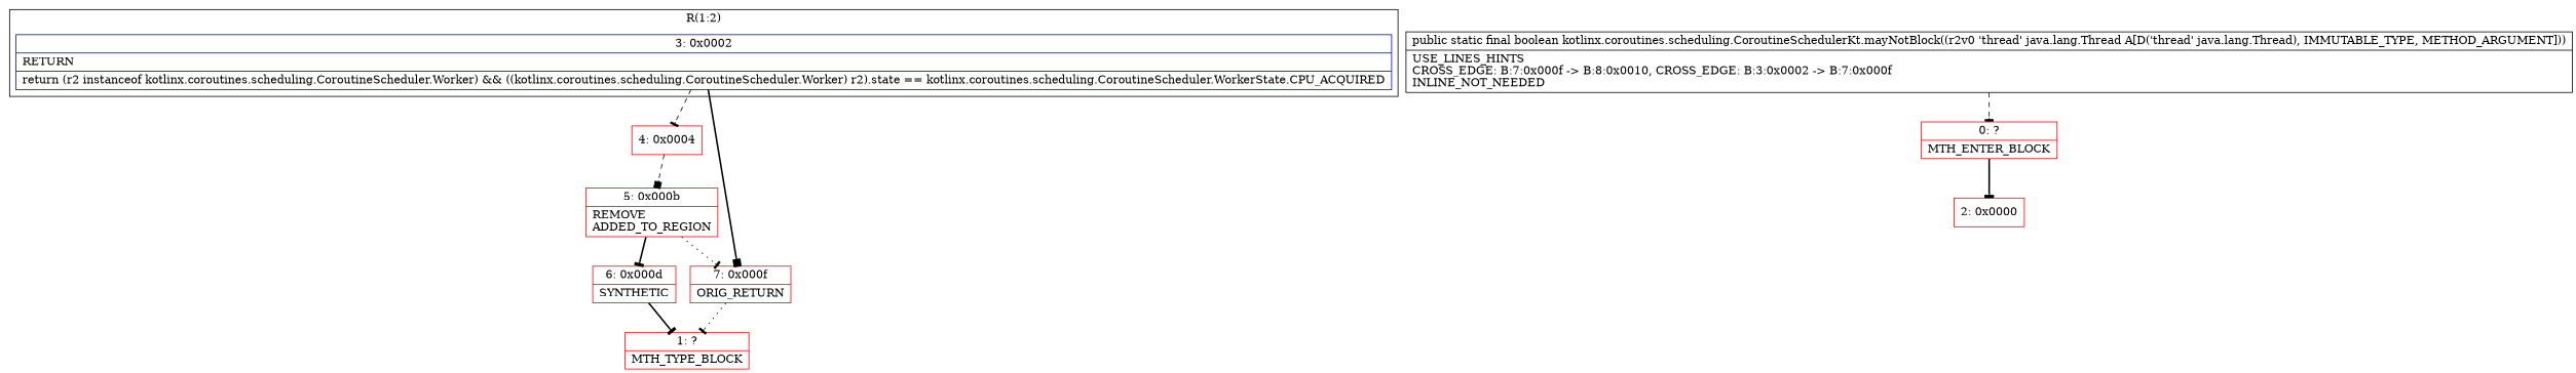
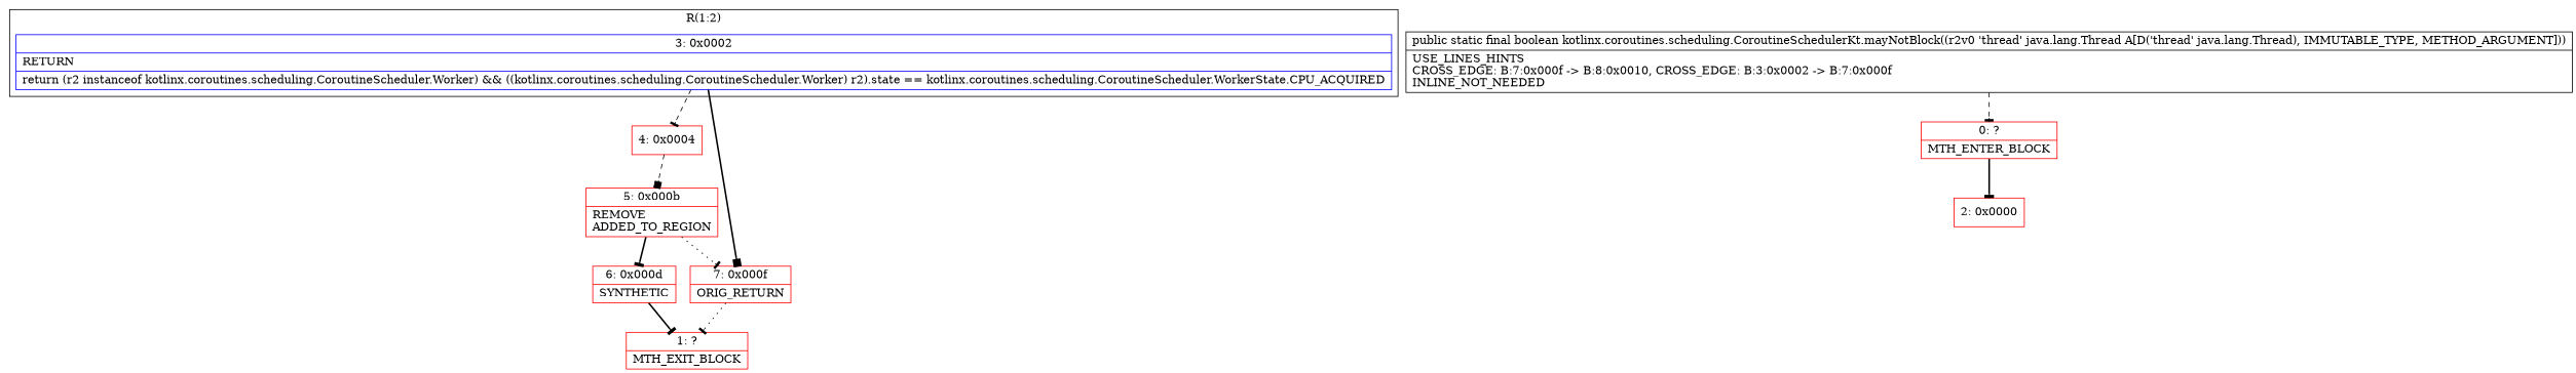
  digraph {
    node [color=red shape=record]
    edge [arrowhead=tee style=bold]
    n1 [color=blue label="{3\:\ 0x0002|RETURN\l|return (r2 instanceof kotlinx.coroutines.scheduling.CoroutineScheduler.Worker) && ((kotlinx.coroutines.scheduling.CoroutineScheduler.Worker) r2).state == kotlinx.coroutines.scheduling.CoroutineScheduler.WorkerState.CPU_ACQUIRED\l}"]
    n2 [label="{4\:\ 0x0004}"]
    n3 [label="{7\:\ 0x000f|ORIG_RETURN\l}"]
    n4 [label="{5\:\ 0x000b|REMOVE\lADDED_TO_REGION\l}"]
-   n5 [label="{1\:\ ?|MTH_TYPE_BLOCK\l}"]
+   n5 [label="{1\:\ ?|MTH_EXIT_BLOCK\l}"]
    n6 [label="{0\:\ ?|MTH_ENTER_BLOCK\l}"]
    n7 [label="{2\:\ 0x0000}"]
    n8 [label="{6\:\ 0x000d|SYNTHETIC\l}"]
    n9 [label="{public static final boolean kotlinx.coroutines.scheduling.CoroutineSchedulerKt.mayNotBlock((r2v0 'thread' java.lang.Thread A[D('thread' java.lang.Thread), IMMUTABLE_TYPE, METHOD_ARGUMENT]))  | USE_LINES_HINTS\lCROSS_EDGE: B:7:0x000f \-\> B:8:0x0010, CROSS_EDGE: B:3:0x0002 \-\> B:7:0x000f\lINLINE_NOT_NEEDED\l}" color=""]
    subgraph cluster_1 {
      label="R(1:2)"
      n1
    }
    n1 -> n2 [style=dashed]
    n1 -> n3 [arrowhead=box]
    n2 -> n4 [arrowhead=box style=dashed]
    n3 -> n5 [style=dotted]
    n4 -> n3 [style=dotted]
    n4 -> n8
    n6 -> n7
    n8 -> n5
    n9 -> n6 [style=dashed]
  }
